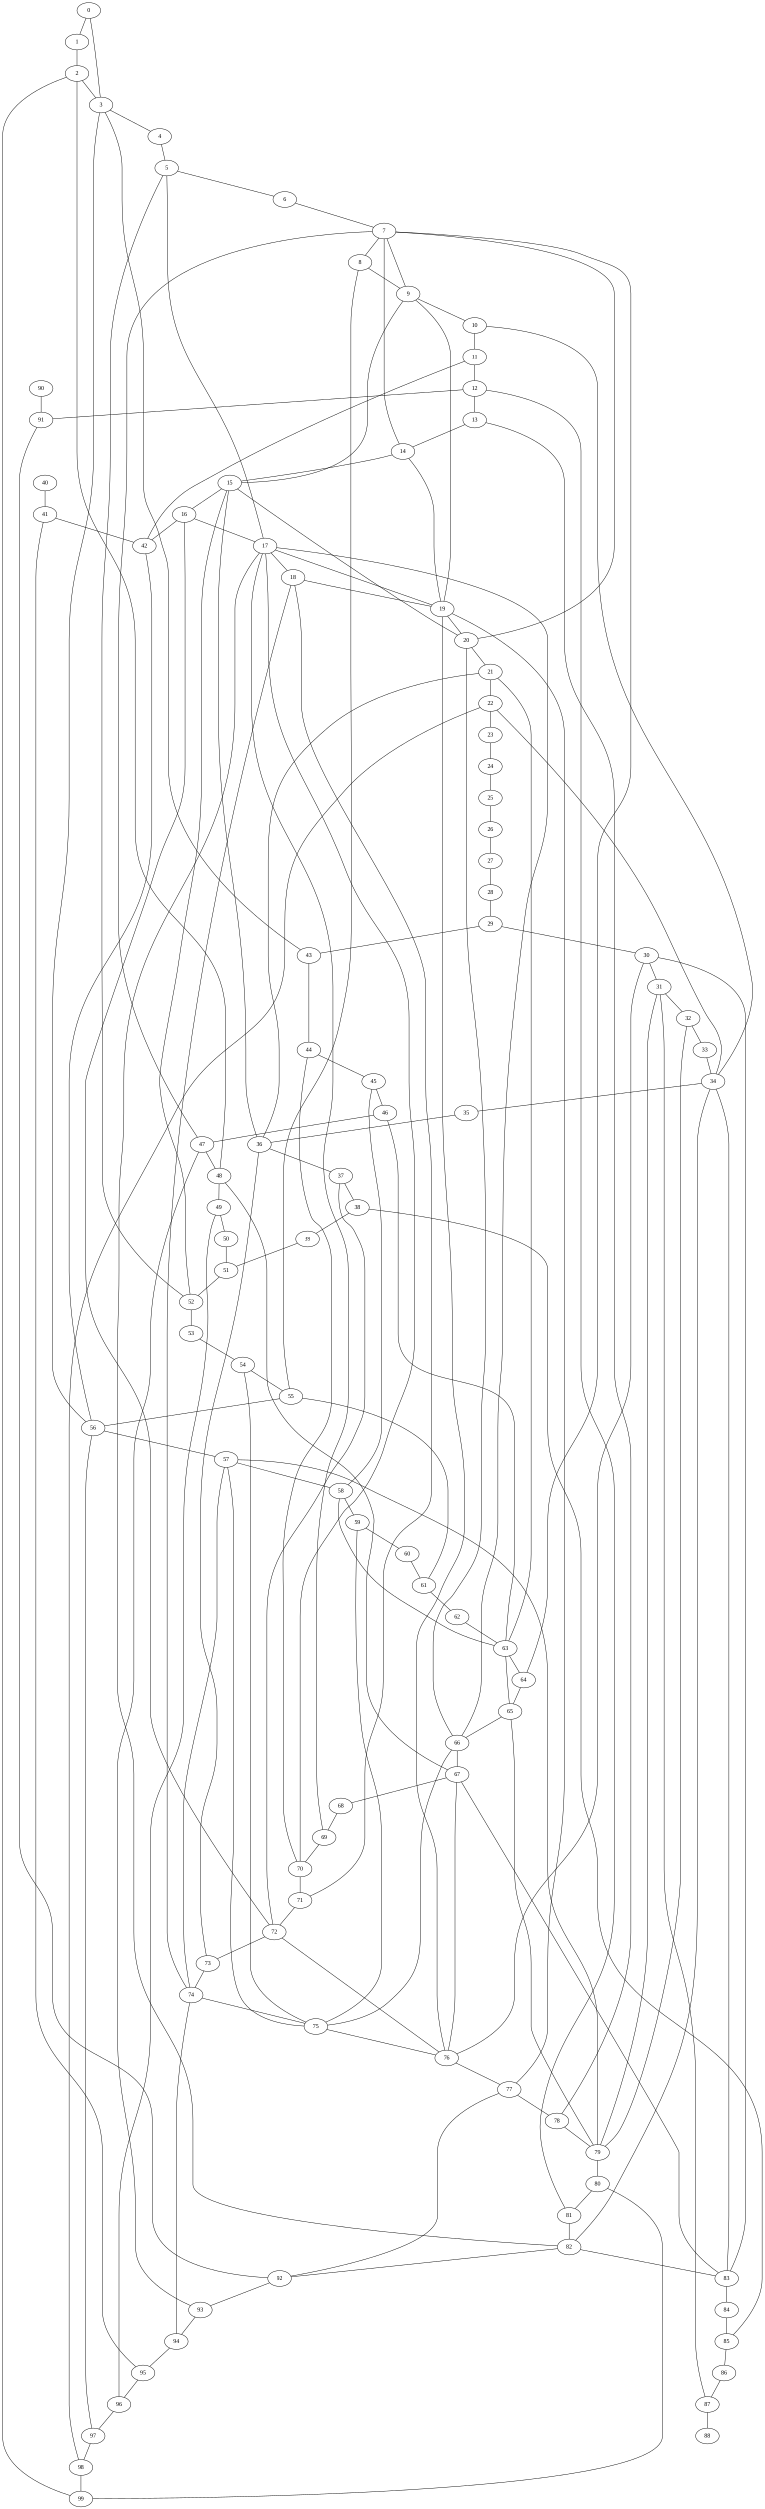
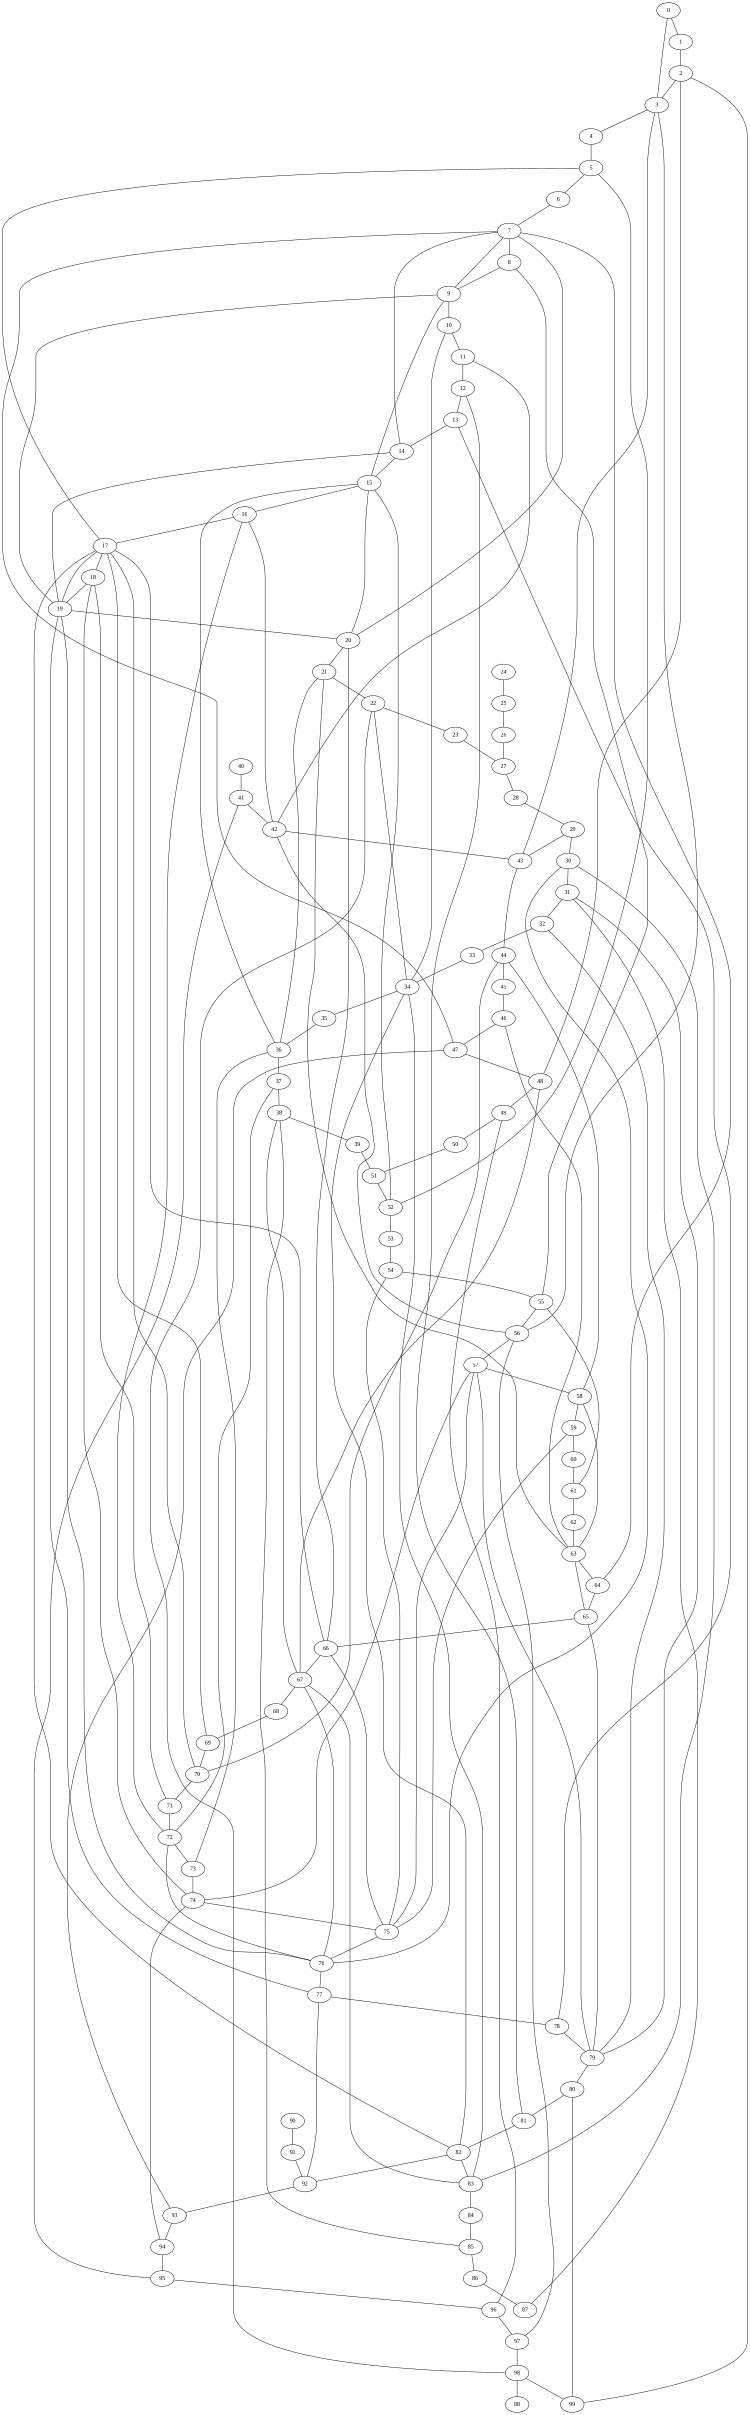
  graph {
    fontname="Liberation Serif"
    node [fontname="Liberation Serif"]
    edge [fontname="Liberation Serif"]
    0
    1
    3
    2
    4
    56
    43
    48
    99
    5
    57
    97
    44
    67
    49
    76
    83
    68
    96
    50
    6
    17
    52
    79
    74
    75
    58
    98
    70
    45
    7
    19
    18
    69
    82
    66
    53
    8
    20
    64
    9
    14
    47
    77
    71
    92
    54
    55
    21
    65
    10
    15
    93
    61
    36
    22
    63
    11
    34
    16
    94
    62
    12
    42
    35
    72
    78
    13
    81
    91
    84
    37
    73
    80
    38
    95
    23
    24
    25
    26
    27
    28
    29
    30
    31
    32
    87
    33
    88
    85
    39
    51
    86
    40
    41
    46
    59
    60
    90
    0 -- 1
    0 -- 3
    1 -- 2
    3 -- 4
    3 -- 56
    3 -- 43
    2 -- 3
    2 -- 48
    2 -- 99
    4 -- 5
    56 -- 57
    56 -- 97
    43 -- 44
    48 -- 67
    48 -- 49
    5 -- 6
    5 -- 17
    5 -- 52
    57 -- 79
    57 -- 74
    57 -- 75
    57 -- 58
    97 -- 98
    44 -- 70
    44 -- 45
    67 -- 76
    67 -- 83
    67 -- 68
    49 -- 96
    49 -- 50
    76 -- 77
    83 -- 84
    68 -- 69
    96 -- 97
    50 -- 51
    6 -- 7
    17 -- 70
    17 -- 19
    17 -- 18
    17 -- 69
    17 -- 82
    17 -- 66
    52 -- 53
    79 -- 80
    74 -- 75
    74 -- 94
    75 -- 76
    58 -- 63
    58 -- 59
    98 -- 99
    70 -- 71
-   45 -- 58
+   44 -- 58
    45 -- 46
    7 -- 8
    7 -- 20
    7 -- 64
    7 -- 9
    7 -- 14
    7 -- 47
    19 -- 76
    19 -- 20
    19 -- 77
    18 -- 74
    18 -- 19
    18 -- 71
    69 -- 70
    82 -- 83
    82 -- 92
    66 -- 67
    66 -- 75
    53 -- 54
    8 -- 9
    8 -- 55
    20 -- 66
    20 -- 21
    64 -- 65
    9 -- 19
    9 -- 10
    9 -- 15
    14 -- 19
    14 -- 15
    47 -- 48
    47 -- 93
    77 -- 92
    77 -- 78
    71 -- 72
    92 -- 93
    54 -- 75
    54 -- 55
    55 -- 56
    55 -- 61
    21 -- 36
    21 -- 22
    21 -- 63
    65 -- 79
    65 -- 66
    10 -- 11
    10 -- 34
    15 -- 52
    15 -- 20
    15 -- 36
    15 -- 16
    93 -- 94
    61 -- 62
    36 -- 37
    36 -- 73
    22 -- 98
    22 -- 34
    22 -- 23
    63 -- 64
    63 -- 65
    11 -- 12
    11 -- 42
    34 -- 83
    34 -- 82
    34 -- 35
    16 -- 17
    16 -- 42
    16 -- 72
    94 -- 95
    62 -- 63
    12 -- 13
    12 -- 81
-   12 -- 91
    42 -- 56
+   42 -- 43
    35 -- 36
    72 -- 76
    72 -- 73
    78 -- 79
    13 -- 14
    13 -- 78
    81 -- 82
    91 -- 92
    84 -- 85
    37 -- 72
    37 -- 38
    73 -- 74
    80 -- 99
    80 -- 81
+   38 -- 67
    38 -- 85
    38 -- 39
    95 -- 96
-   23 -- 24
+   23 -- 27
    24 -- 25
    25 -- 26
    26 -- 27
    27 -- 28
    28 -- 29
    29 -- 43
    29 -- 30
    30 -- 76
    30 -- 83
    30 -- 31
    31 -- 79
    31 -- 32
    31 -- 87
    32 -- 79
    32 -- 33
-   87 -- 88
+   98 -- 88
    33 -- 34
    85 -- 86
    39 -- 51
    51 -- 52
    86 -- 87
    40 -- 41
    41 -- 42
    41 -- 95
    46 -- 47
    46 -- 63
    59 -- 75
    59 -- 60
    60 -- 61
    90 -- 91
  }
